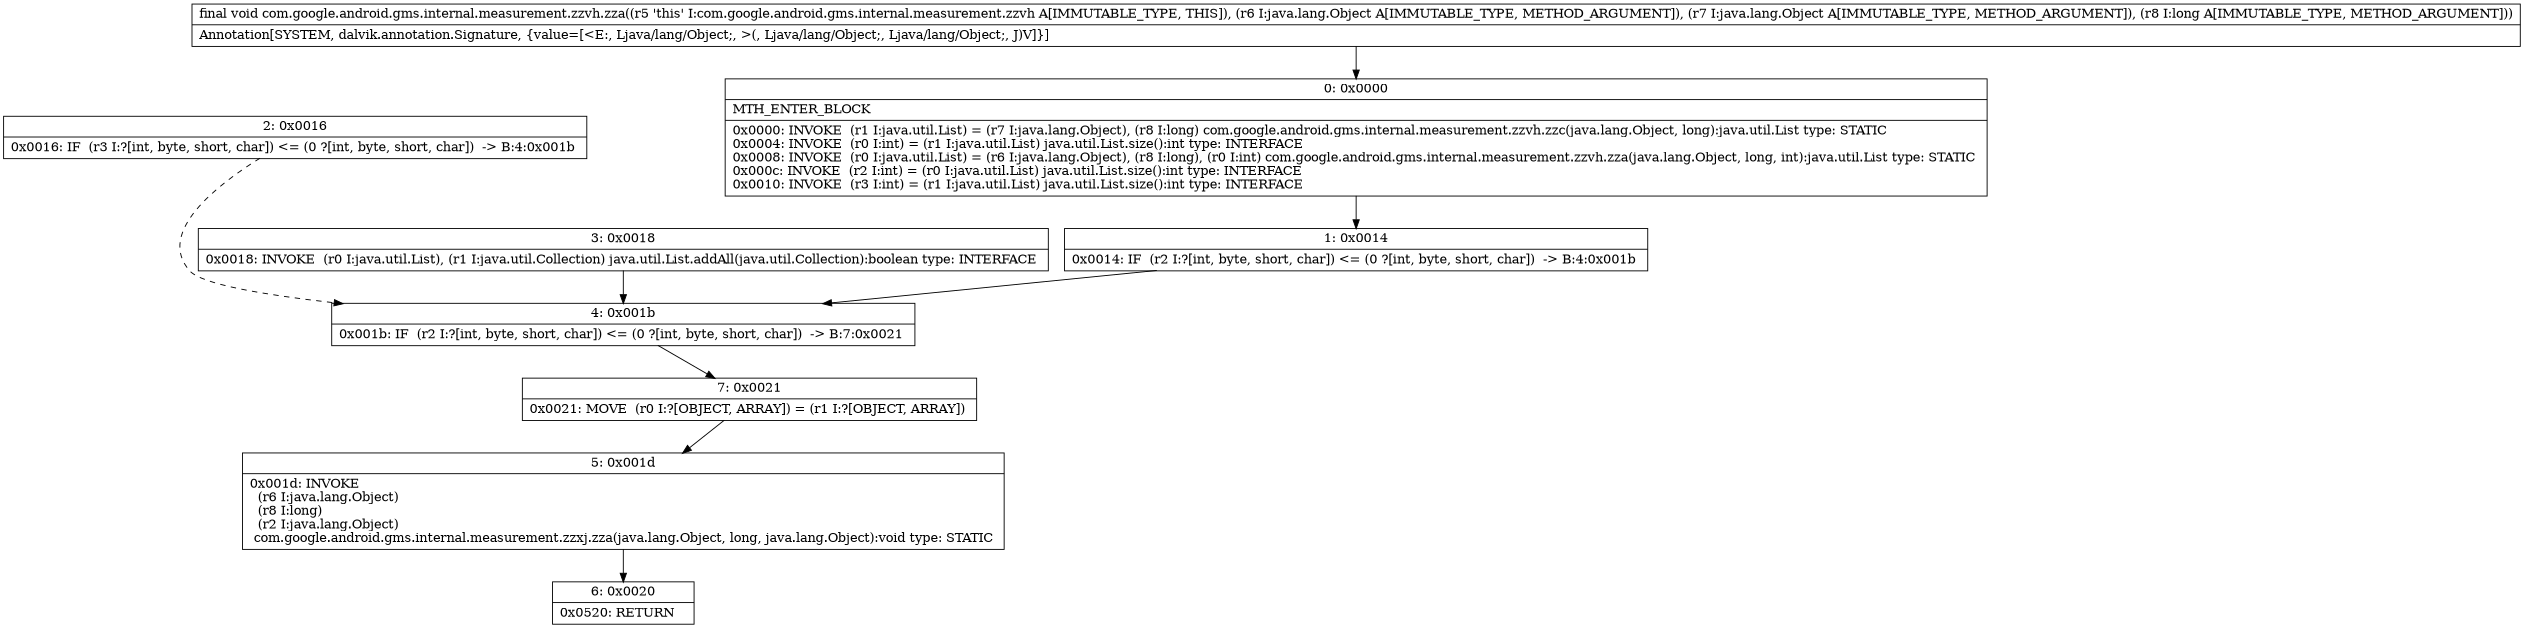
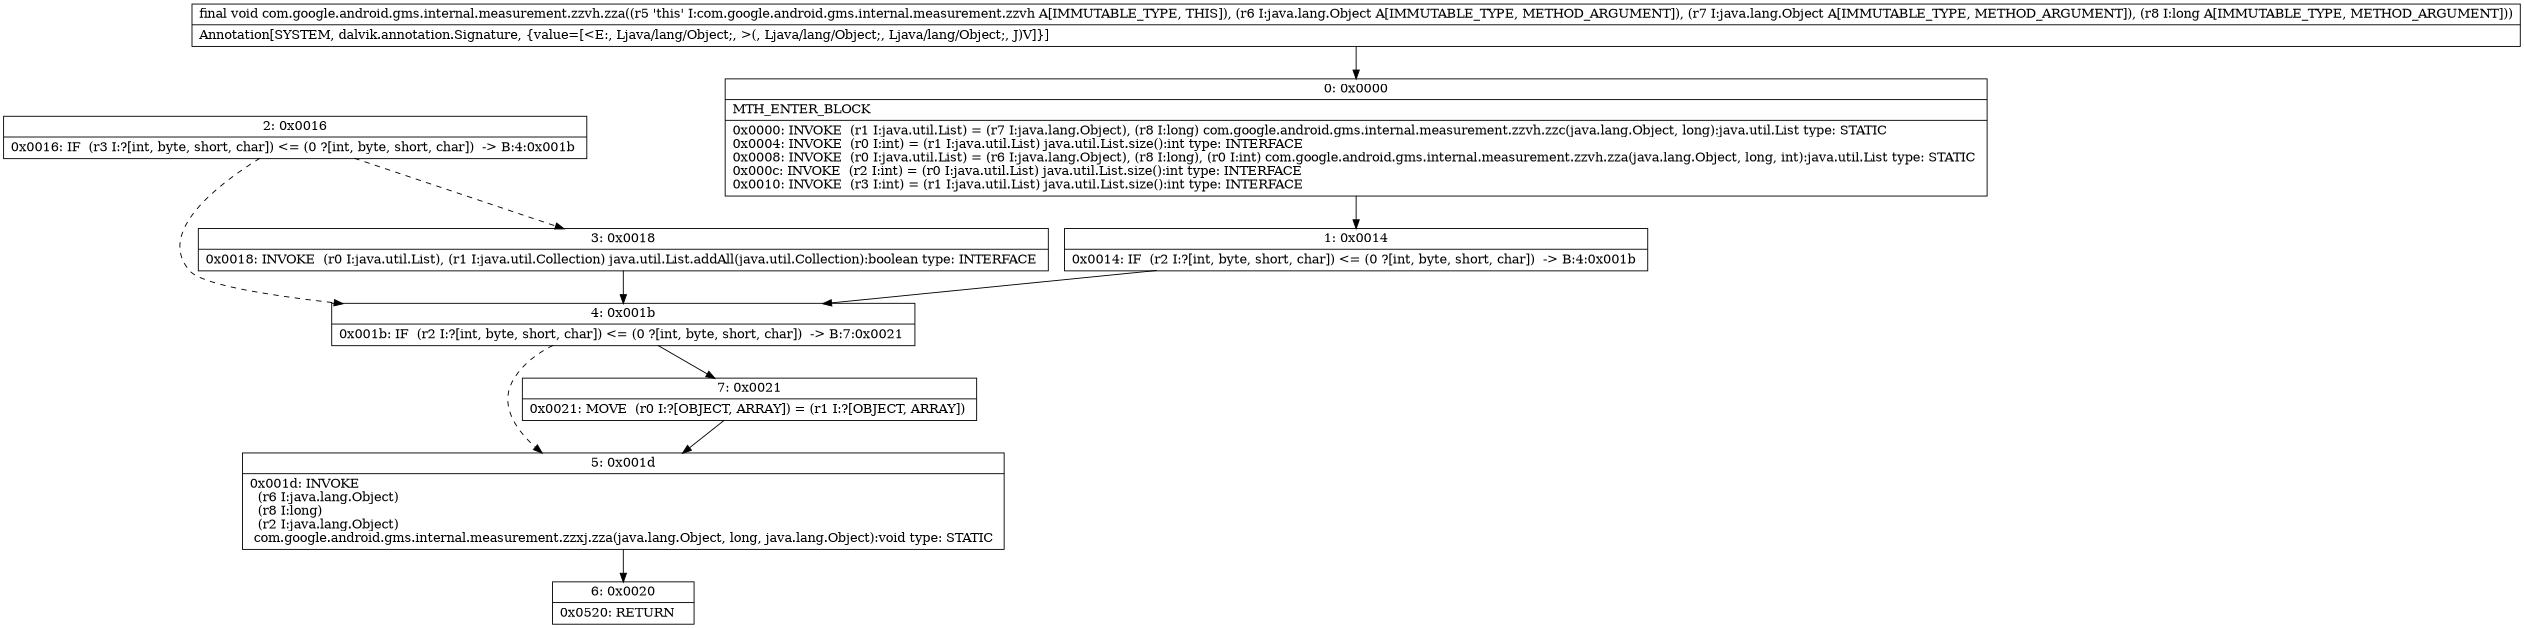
  digraph {
    node [shape=record]
    n1 [label="{0\:\ 0x0000|MTH_ENTER_BLOCK\l|0x0000: INVOKE  (r1 I:java.util.List) = (r7 I:java.lang.Object), (r8 I:long) com.google.android.gms.internal.measurement.zzvh.zzc(java.lang.Object, long):java.util.List type: STATIC \l0x0004: INVOKE  (r0 I:int) = (r1 I:java.util.List) java.util.List.size():int type: INTERFACE \l0x0008: INVOKE  (r0 I:java.util.List) = (r6 I:java.lang.Object), (r8 I:long), (r0 I:int) com.google.android.gms.internal.measurement.zzvh.zza(java.lang.Object, long, int):java.util.List type: STATIC \l0x000c: INVOKE  (r2 I:int) = (r0 I:java.util.List) java.util.List.size():int type: INTERFACE \l0x0010: INVOKE  (r3 I:int) = (r1 I:java.util.List) java.util.List.size():int type: INTERFACE \l}"]
    n2 [label="{1\:\ 0x0014|0x0014: IF  (r2 I:?[int, byte, short, char]) \<= (0 ?[int, byte, short, char])  \-\> B:4:0x001b \l}"]
    n3 [label="{4\:\ 0x001b|0x001b: IF  (r2 I:?[int, byte, short, char]) \<= (0 ?[int, byte, short, char])  \-\> B:7:0x0021 \l}"]
    n4 [label="{2\:\ 0x0016|0x0016: IF  (r3 I:?[int, byte, short, char]) \<= (0 ?[int, byte, short, char])  \-\> B:4:0x001b \l}"]
    n5 [label="{3\:\ 0x0018|0x0018: INVOKE  (r0 I:java.util.List), (r1 I:java.util.Collection) java.util.List.addAll(java.util.Collection):boolean type: INTERFACE \l}"]
    n6 [label="{5\:\ 0x001d|0x001d: INVOKE  \l  (r6 I:java.lang.Object)\l  (r8 I:long)\l  (r2 I:java.lang.Object)\l com.google.android.gms.internal.measurement.zzxj.zza(java.lang.Object, long, java.lang.Object):void type: STATIC \l}"]
    n7 [label="{7\:\ 0x0021|0x0021: MOVE  (r0 I:?[OBJECT, ARRAY]) = (r1 I:?[OBJECT, ARRAY]) \l}"]
    n8 [label="{6\:\ 0x0020|0x0520: RETURN   \l}"]
    n9 [label="{final void com.google.android.gms.internal.measurement.zzvh.zza((r5 'this' I:com.google.android.gms.internal.measurement.zzvh A[IMMUTABLE_TYPE, THIS]), (r6 I:java.lang.Object A[IMMUTABLE_TYPE, METHOD_ARGUMENT]), (r7 I:java.lang.Object A[IMMUTABLE_TYPE, METHOD_ARGUMENT]), (r8 I:long A[IMMUTABLE_TYPE, METHOD_ARGUMENT]))  | Annotation[SYSTEM, dalvik.annotation.Signature, \{value=[\<E:, Ljava\/lang\/Object;, \>(, Ljava\/lang\/Object;, Ljava\/lang\/Object;, J)V]\}]\l}"]
    n1 -> n2
    n2 -> n3
+   n3 -> n6 [style=dashed]
    n3 -> n7
    n4 -> n3 [style=dashed]
+   n4 -> n5 [style=dashed]
    n5 -> n3
    n6 -> n8
    n7 -> n6
    n9 -> n1
  }
